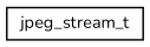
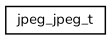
  digraph {
    rankdir=LR
    fontname=Nunito
-   n1 [color=black fillcolor=white fontname=Nunito fontsize=10 height=0.2 label=jpeg_stream_t shape=record style=filled width=0.4]
+   n1 [color=black fillcolor=white fontname=Nunito fontsize=10 height=0.2 label=jpeg_jpeg_t shape=record style=filled width=0.4]
  }
